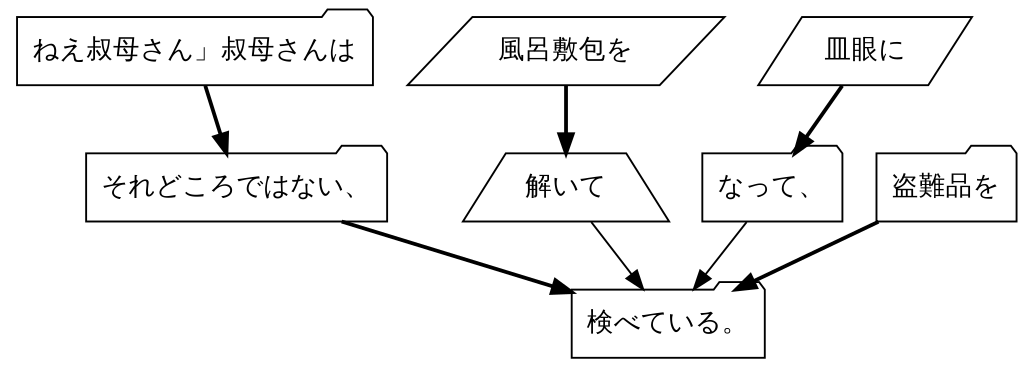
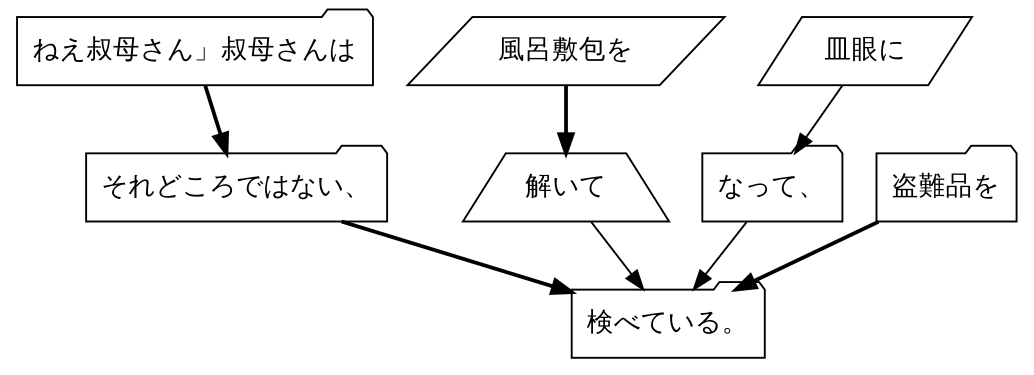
  digraph {
    node [shape=folder]
    edge [style=bold]
    n1 [label="ねえ叔母さん」叔母さんは"]
    n2 [label="それどころではない、"]
    n3 [label="検べている。"]
    n4 [label="風呂敷包を" shape=parallelogram]
    n5 [label="解いて" shape=trapezium]
    n6 [label="なって、"]
    n7 [label="皿眼に" shape=parallelogram]
    n8 [label="盗難品を"]
    n1 -> n2
    n2 -> n3
    n4 -> n5
    n5 -> n3 [style=solid]
    n6 -> n3 [style=solid]
-   n7 -> n6
+   n7 -> n6 [style=solid]
    n8 -> n3
  }
